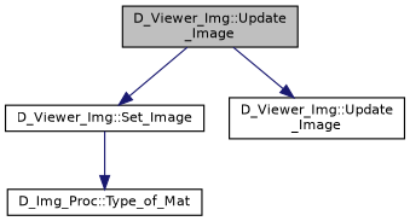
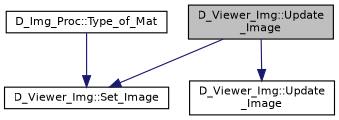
  digraph {
    rankdir=TB
    node [color=black fillcolor=white fontname=Helvetica fontsize=10 shape=record style=filled]
    edge [color=midnightblue fontname=Helvetica fontsize=10 labelfontname=Helvetica labelfontsize=10 style=solid]
    n1 [fillcolor=grey75 fontcolor=black height=0.2 label="D_Viewer_Img::Update\l_Image" width=0.4]
    n2 [height=0.2 label="D_Viewer_Img::Set_Image" width=0.4]
    n3 [height=0.2 label="D_Viewer_Img::Update\l_Image" width=0.4]
    n4 [height=0.2 label="D_Img_Proc::Type_of_Mat" width=0.4]
    n1 -> n2
    n1 -> n3
-   n2 -> n4
+   n4 -> n2
  }
